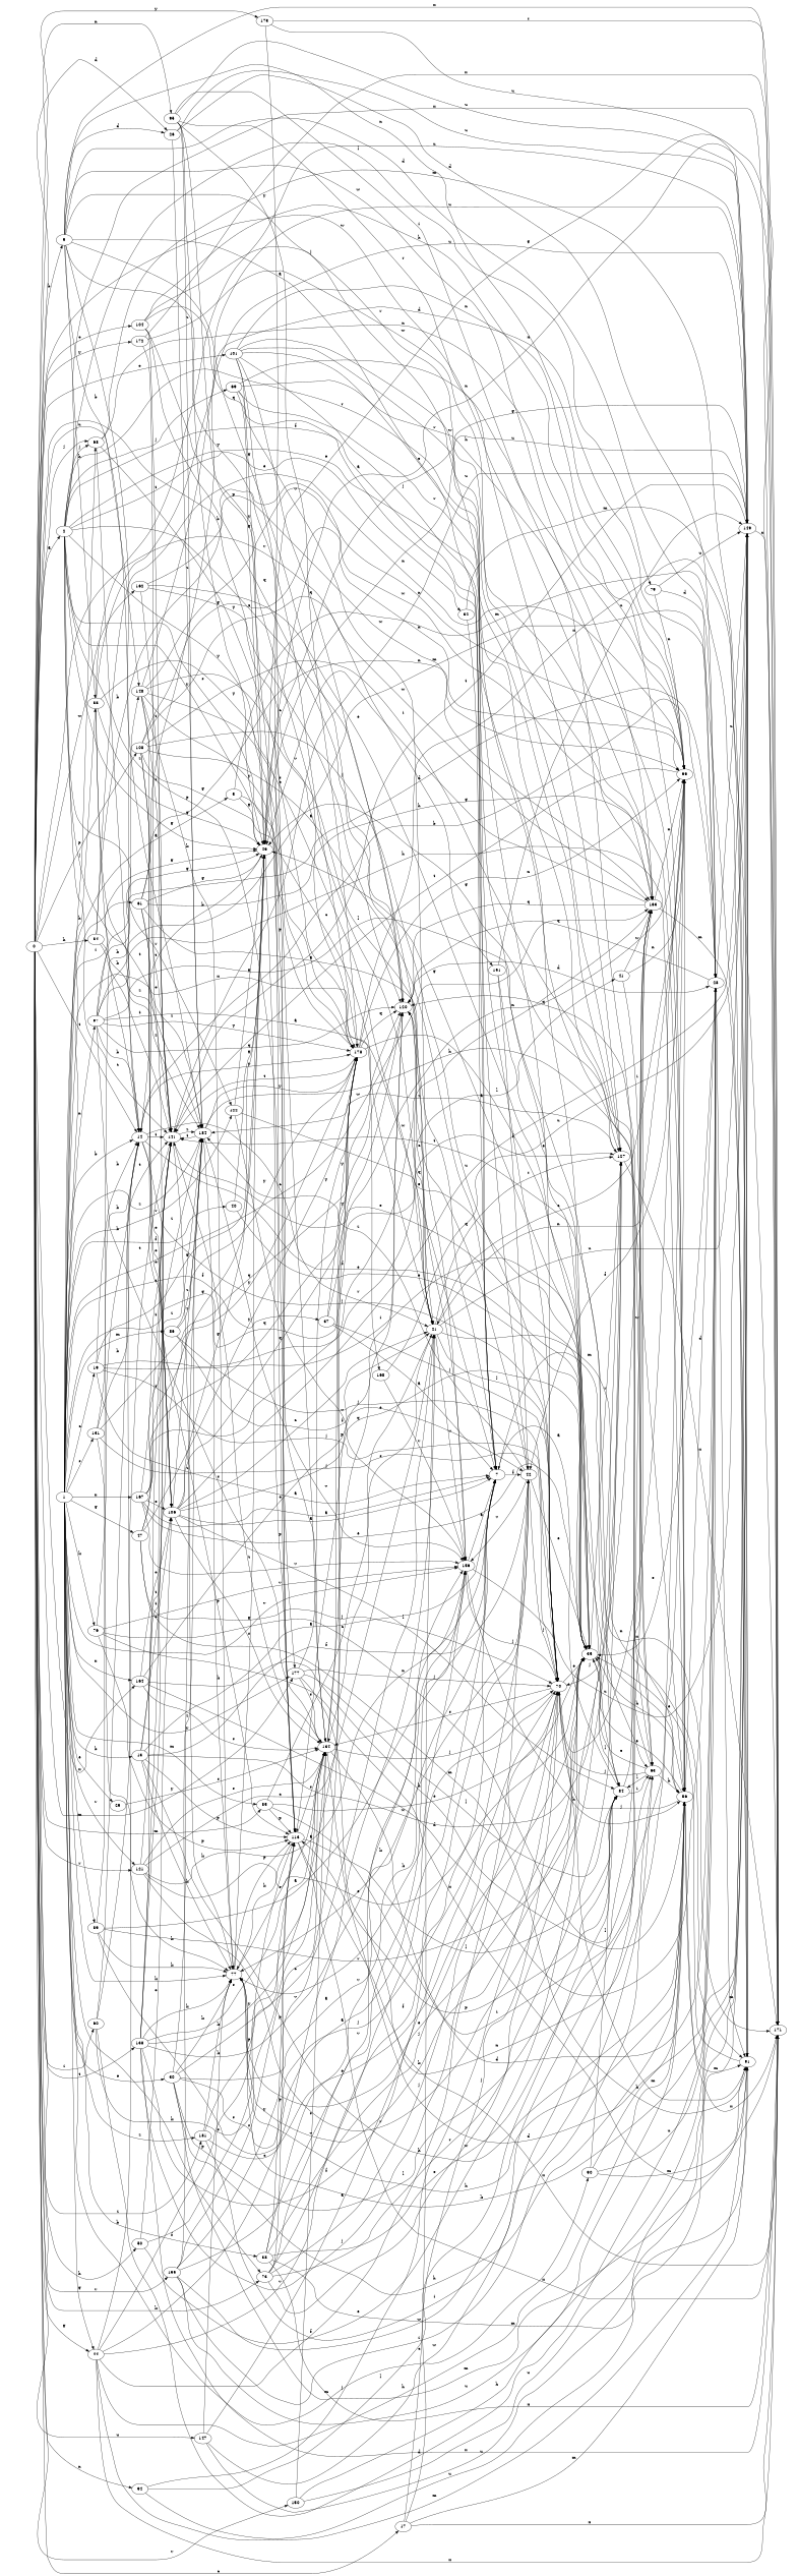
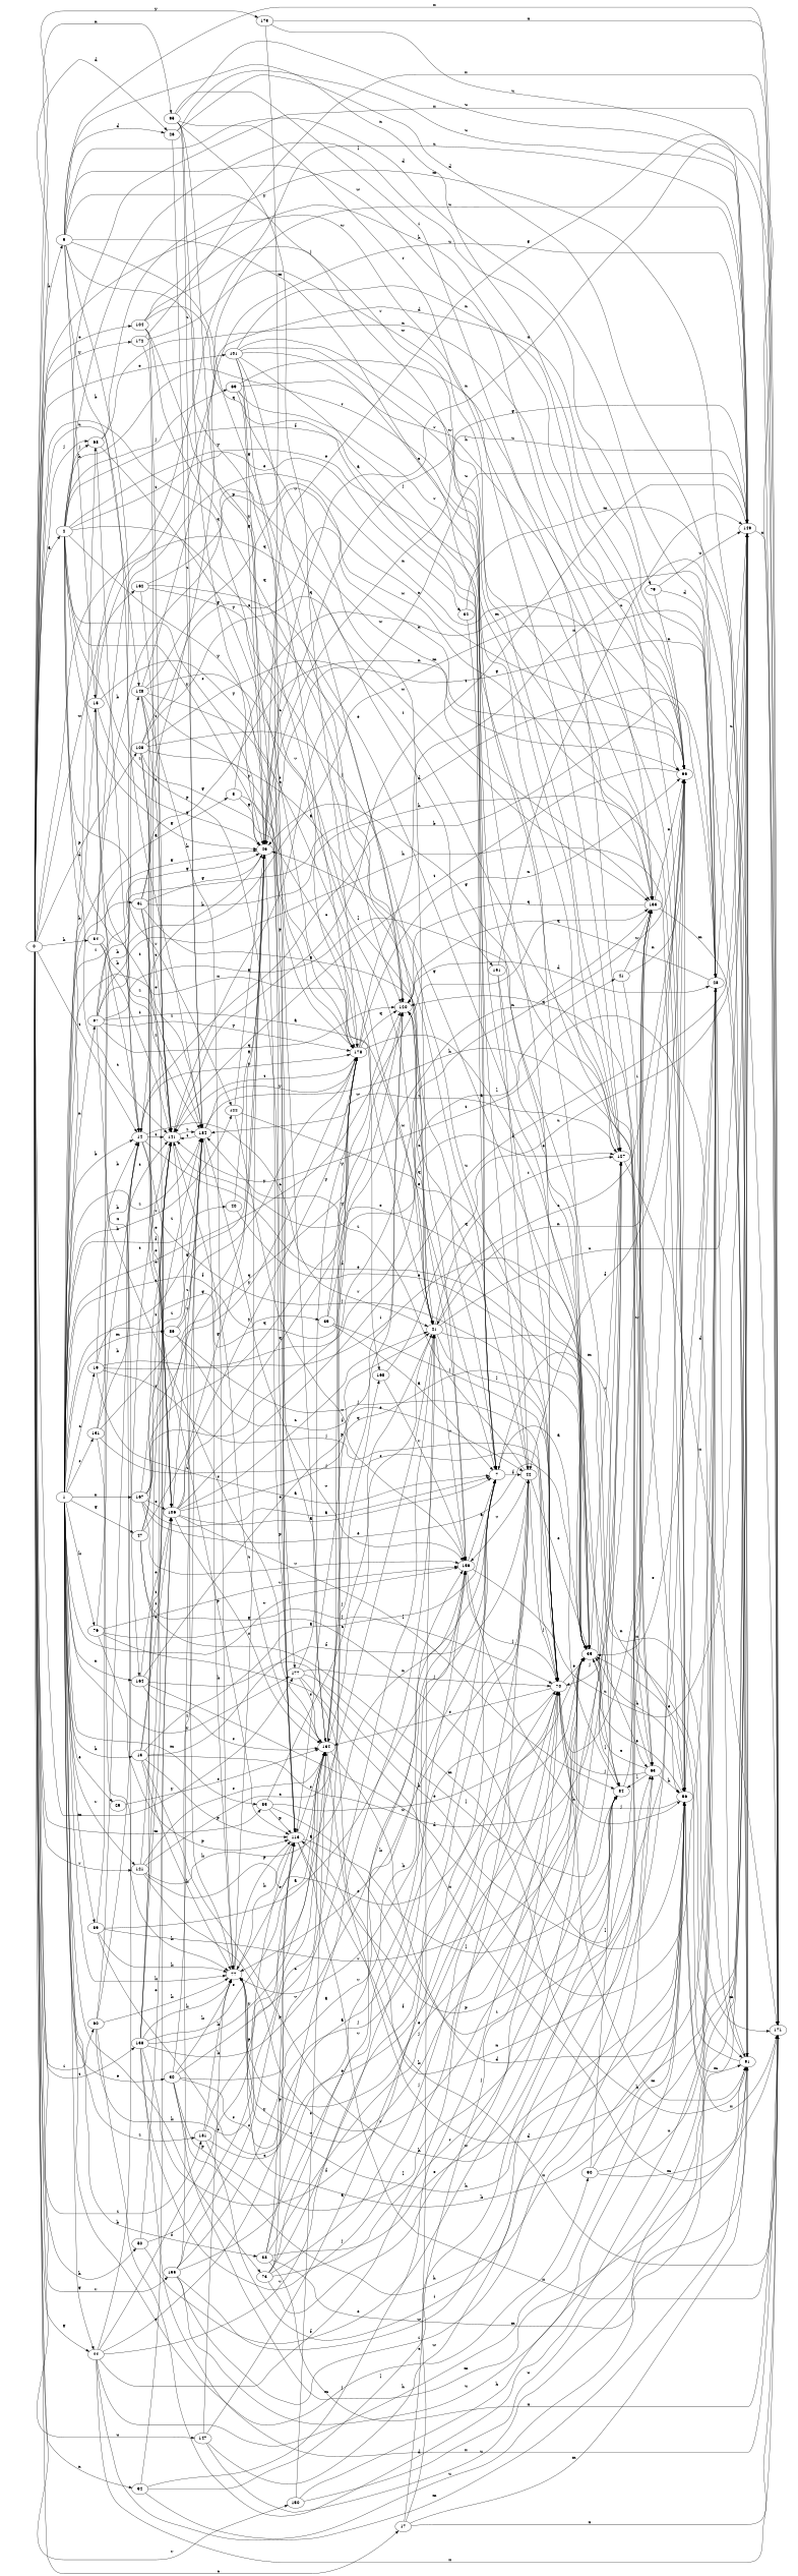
  strict digraph {
    rankdir=LR
    0
    2
    9
    17
    26
    44
    50
    54
    60
    68
    73
    85
    94
    95
    101
    104
    108
    120
    121
    138
    147
    148
    150
    151
    155
    162
    163
    164
    172
    173
    177
    181
    14
    141
    49
    122
    184
    21
    32
    35
    42
    69
    79
    113
    127
    134
    171
    178
-   55
+   55 [label=15]
    7
    28
    70
    99
    91
    149
    156
    56
    106
    77
    84
    63
    1
    5
    13
    19
    29
    30
-   37
+   37 [label=39]
    38
    40
    41
    47
    61
    76
    86
    89
    90
    97
    131
    167
    168
    0 -> 2 [label=a]
    0 -> 9 [label=b]
    0 -> 17 [label=c]
    0 -> 26 [label=d]
    0 -> 44 [label=g]
    0 -> 50 [label=h]
    0 -> 54 [label=h]
    0 -> 60 [label=i]
    0 -> 68 [label=j]
-   0 -> 73 [label=k]
    0 -> 85 [label=m]
    0 -> 94 [label=n]
    0 -> 95 [label=n]
    0 -> 101 [label=o]
    0 -> 104 [label=o]
    0 -> 108 [label=p]
-   0 -> 120 [label=b]
+   0 -> 120 [label=q]
    0 -> 121 [label=r]
    0 -> 138 [label=t]
    0 -> 147 [label=u]
    0 -> 148 [label=u]
    0 -> 150 [label=v]
-   0 -> 151 [label=v]
+   0 -> 151 [label=q]
    0 -> 155 [label=v]
    0 -> 162 [label=w]
    0 -> 163 [label=w]
-   0 -> 164 [label=x]
+   54 -> 164 [label=x]
    0 -> 172 [label=y]
    0 -> 173 [label=y]
    0 -> 177 [label=y]
    0 -> 181 [label=z]
    0 -> 14 [label=t]
    2 -> 68 [label=j]
    2 -> 177 [label=y]
    2 -> 141 [label=t]
    2 -> 49 [label=g]
    2 -> 122 [label=r]
    2 -> 184 [label=z]
    2 -> 21 [label=c]
    2 -> 32 [label=e]
    2 -> 35 [label=e]
    2 -> 42 [label=f]
    2 -> 69 [label=j]
    2 -> 79 [label=l]
    2 -> 113 [label=p]
    2 -> 127 [label=r]
    2 -> 134 [label=s]
    2 -> 171 [label=x]
    2 -> 178 [label=y]
    9 -> 26 [label=d]
    9 -> 120 [label=q]
    9 -> 163 [label=w]
    9 -> 14 [label=b]
    9 -> 184 [label=z]
    9 -> 171 [label=x]
    9 -> 178 [label=y]
    9 -> 55 [label=h]
-   9 -> 7 [label=a]
+   9 -> 7 [label=m]
    9 -> 28 [label=d]
    9 -> 70 [label=j]
    9 -> 99 [label=n]
    17 -> 21 [label=c]
    17 -> 171 [label=x]
    17 -> 70 [label=j]
    17 -> 91 [label=m]
    26 -> 184 [label=z]
    26 -> 28 [label=d]
    26 -> 149 [label=u]
    44 -> 14 [label=b]
    44 -> 21 [label=c]
    44 -> 42 [label=f]
    44 -> 113 [label=p]
    44 -> 171 [label=x]
    44 -> 91 [label=m]
    44 -> 156 [label=v]
    44 -> 56 [label=h]
    50 -> 35 [label=e]
    50 -> 134 [label=s]
    50 -> 106 [label=o]
    54 -> 163 [label=w]
    54 -> 141 [label=t]
    54 -> 184 [label=z]
    54 -> 99 [label=n]
    60 -> 14 [label=b]
    60 -> 141 [label=t]
    60 -> 134 [label=s]
    60 -> 28 [label=d]
+   60 -> 77 [label=k]
    68 -> 14 [label=b]
    68 -> 178 [label=y]
    68 -> 99 [label=n]
    68 -> 91 [label=m]
    73 -> 35 [label=e]
    73 -> 42 [label=f]
    73 -> 113 [label=p]
    73 -> 127 [label=r]
    73 -> 70 [label=j]
    73 -> 156 [label=v]
    85 -> 21 [label=c]
    85 -> 35 [label=e]
    85 -> 113 [label=p]
    85 -> 28 [label=d]
    94 -> 70 [label=j]
    94 -> 149 [label=u]
+   94 -> 106 [label=o]
    94 -> 84 [label=l]
    95 -> 49 [label=g]
    95 -> 184 [label=z]
    95 -> 113 [label=p]
    95 -> 127 [label=r]
    95 -> 178 [label=y]
    95 -> 149 [label=u]
    95 -> 63 [label=i]
    101 -> 120 [label=q]
    101 -> 163 [label=w]
    101 -> 49 [label=g]
    101 -> 35 [label=e]
    101 -> 127 [label=r]
    101 -> 134 [label=s]
    101 -> 70 [label=j]
    101 -> 99 [label=n]
    104 -> 120 [label=q]
    104 -> 141 [label=t]
    104 -> 127 [label=r]
    104 -> 178 [label=y]
    104 -> 156 [label=v]
    104 -> 56 [label=h]
    108 -> 163 [label=w]
    108 -> 141 [label=t]
    108 -> 49 [label=g]
    108 -> 7 [label=a]
    108 -> 70 [label=j]
    108 -> 99 [label=n]
    108 -> 106 [label=o]
    108 -> 63 [label=i]
    120 -> 21 [label=c]
    120 -> 113 [label=p]
    120 -> 28 [label=d]
    121 -> 141 [label=t]
    121 -> 21 [label=c]
    121 -> 35 [label=e]
    121 -> 127 [label=r]
    121 -> 134 [label=s]
    121 -> 7 [label=a]
    138 -> 141 [label=t]
    138 -> 49 [label=g]
    138 -> 184 [label=z]
    138 -> 42 [label=f]
    138 -> 134 [label=s]
    138 -> 171 [label=x]
    138 -> 178 [label=y]
    138 -> 70 [label=j]
    138 -> 156 [label=v]
    138 -> 77 [label=k]
    147 -> 163 [label=w]
    147 -> 7 [label=a]
    147 -> 149 [label=u]
    147 -> 77 [label=k]
    148 -> 141 [label=t]
    148 -> 21 [label=c]
    148 -> 178 [label=y]
    148 -> 99 [label=n]
    148 -> 149 [label=u]
    148 -> 156 [label=v]
    148 -> 106 [label=o]
    148 -> 77 [label=k]
    150 -> 134 [label=s]
    150 -> 149 [label=u]
    150 -> 56 [label=h]
    151 -> 35 [label=e]
    151 -> 42 [label=f]
    151 -> 149 [label=u]
    155 -> 163 [label=w]
    155 -> 184 [label=z]
    155 -> 134 [label=s]
    155 -> 178 [label=y]
    155 -> 149 [label=u]
    155 -> 156 [label=v]
    155 -> 63 [label=i]
    162 -> 163 [label=w]
    162 -> 141 [label=t]
    162 -> 21 [label=c]
    162 -> 35 [label=e]
    163 -> 120 [label=q]
    163 -> 99 [label=n]
    163 -> 91 [label=m]
    164 -> 21 [label=c]
    164 -> 134 [label=s]
    164 -> 28 [label=d]
    164 -> 56 [label=h]
    164 -> 106 [label=o]
    172 -> 163 [label=w]
    172 -> 171 [label=x]
    172 -> 106 [label=o]
    173 -> 113 [label=p]
-   173 -> 171 [label=r]
+   173 -> 171 [label=x]
    173 -> 149 [label=u]
    177 -> 134 [label=s]
    177 -> 171 [label=x]
    177 -> 178 [label=y]
    177 -> 70 [label=j]
    177 -> 84 [label=l]
    181 -> 113 [label=p]
    181 -> 7 [label=a]
    181 -> 77 [label=k]
    181 -> 63 [label=i]
    14 -> 141 [label=t]
    14 -> 21 [label=c]
    14 -> 35 [label=e]
    14 -> 113 [label=p]
    14 -> 178 [label=y]
    14 -> 70 [label=j]
    141 -> 184 [label=z]
    141 -> 35 [label=e]
    141 -> 149 [label=u]
    141 -> 77 [label=k]
    49 -> 14 [label=b]
    49 -> 113 [label=p]
    49 -> 171 [label=x]
    49 -> 149 [label=u]
    122 -> 49 [label=g]
    122 -> 35 [label=e]
    122 -> 156 [label=v]
    184 -> 141 [label=t]
    184 -> 178 [label=y]
    184 -> 156 [label=v]
    184 -> 56 [label=h]
    184 -> 77 [label=k]
    21 -> 120 [label=q]
    21 -> 127 [label=r]
    21 -> 134 [label=s]
    21 -> 70 [label=j]
    21 -> 99 [label=n]
    21 -> 91 [label=m]
    21 -> 149 [label=u]
    21 -> 156 [label=v]
    32 -> 7 [label=a]
    32 -> 91 [label=m]
    35 -> 49 [label=g]
    35 -> 127 [label=r]
    35 -> 56 [label=h]
    35 -> 77 [label=k]
    35 -> 84 [label=l]
    42 -> 120 [label=q]
    42 -> 184 [label=z]
    42 -> 35 [label=e]
    42 -> 70 [label=j]
    42 -> 156 [label=v]
    42 -> 77 [label=k]
    69 -> 49 [label=g]
    69 -> 127 [label=r]
    69 -> 7 [label=a]
    69 -> 99 [label=n]
    69 -> 56 [label=h]
    79 -> 28 [label=d]
    79 -> 99 [label=n]
    79 -> 149 [label=u]
    113 -> 134 [label=s]
    113 -> 171 [label=x]
    113 -> 99 [label=n]
    113 -> 77 [label=k]
    113 -> 84 [label=l]
    127 -> 184 [label=z]
    127 -> 171 [label=x]
    127 -> 70 [label=j]
    134 -> 120 [label=q]
    134 -> 141 [label=t]
    134 -> 178 [label=y]
    134 -> 28 [label=d]
-   134 -> 70 [label=j]
+   134 -> 168 [label=j]
    134 -> 63 [label=i]
    171 -> 49 [label=g]
    178 -> 120 [label=q]
    178 -> 141 [label=t]
    178 -> 171 [label=x]
    178 -> 99 [label=n]
    178 -> 84 [label=l]
    55 -> 14 [label=b]
    55 -> 141 [label=t]
    55 -> 49 [label=g]
    55 -> 178 [label=y]
    55 -> 28 [label=d]
    55 -> 149 [label=u]
    7 -> 42 [label=f]
    7 -> 171 [label=x]
    28 -> 120 [label=q]
    28 -> 14 [label=b]
-   163 -> 49 [label=g]
+   28 -> 49 [label=g]
    28 -> 35 [label=e]
    28 -> 91 [label=m]
    28 -> 149 [label=u]
    28 -> 77 [label=k]
    70 -> 35 [label=e]
    70 -> 134 [label=s]
    70 -> 99 [label=n]
    70 -> 91 [label=m]
    70 -> 77 [label=k]
    99 -> 141 [label=t]
    99 -> 21 [label=c]
    99 -> 42 [label=f]
    91 -> 35 [label=e]
    149 -> 141 [label=t]
    149 -> 49 [label=g]
    149 -> 171 [label=x]
    156 -> 7 [label=a]
    156 -> 70 [label=j]
    156 -> 149 [label=u]
    156 -> 56 [label=h]
    56 -> 120 [label=q]
-   56 -> 141 [label=t]
+   91 -> 141 [label=t]
    56 -> 35 [label=e]
    56 -> 171 [label=x]
    56 -> 28 [label=d]
    56 -> 70 [label=j]
    56 -> 91 [label=m]
    106 -> 120 [label=q]
    106 -> 49 [label=g]
    106 -> 184 [label=z]
    106 -> 21 [label=c]
    106 -> 35 [label=e]
    106 -> 134 [label=s]
    106 -> 7 [label=a]
    106 -> 149 [label=u]
    106 -> 84 [label=l]
    77 -> 49 [label=g]
    77 -> 35 [label=e]
    77 -> 113 [label=p]
    77 -> 134 [label=s]
    77 -> 56 [label=h]
    84 -> 163 [label=w]
    84 -> 113 [label=p]
    84 -> 7 [label=a]
-   84 -> 63 [label=i]
    63 -> 49 [label=g]
    63 -> 35 [label=e]
    63 -> 70 [label=j]
    63 -> 56 [label=h]
    63 -> 84 [label=l]
    1 -> 44 [label=g]
-   1 -> 68 [label=j]
+   1 -> 68 [label=d]
    1 -> 73 [label=k]
    1 -> 85 [label=m]
    1 -> 121 [label=r]
    1 -> 163 [label=w]
    1 -> 164 [label=x]
    1 -> 177 [label=y]
    1 -> 181 [label=z]
    1 -> 14 [label=b]
    1 -> 49 [label=g]
    1 -> 122 [label=r]
    1 -> 184 [label=z]
    1 -> 55 [label=h]
    1 -> 156 [label=v]
    1 -> 77 [label=k]
    1 -> 5 [label=a]
    1 -> 13 [label=b]
    1 -> 19 [label=c]
    1 -> 29 [label=e]
    1 -> 30 [label=e]
    1 -> 37 [label=f]
    1 -> 38 [label=f]
    1 -> 40 [label=f]
    1 -> 41 [label=f]
    1 -> 47 [label=g]
    1 -> 61 [label=i]
    1 -> 76 [label=k]
    1 -> 86 [label=m]
    1 -> 89 [label=m]
    1 -> 90 [label=m]
    1 -> 97 [label=n]
    1 -> 131 [label=s]
    1 -> 167 [label=x]
    1 -> 168 [label=x]
    5 -> 49 [label=g]
    5 -> 21 [label=c]
    5 -> 91 [label=m]
    13 -> 163 [label=w]
    13 -> 141 [label=t]
    13 -> 42 [label=f]
    13 -> 113 [label=p]
    13 -> 7 [label=a]
    13 -> 56 [label=h]
    13 -> 106 [label=o]
    13 -> 77 [label=k]
    19 -> 14 [label=b]
    19 -> 49 [label=g]
    19 -> 127 [label=r]
    19 -> 7 [label=a]
    19 -> 70 [label=j]
    19 -> 63 [label=i]
    29 -> 134 [label=s]
    30 -> 184 [label=z]
    30 -> 21 [label=c]
    30 -> 7 [label=a]
    30 -> 70 [label=j]
    30 -> 91 [label=m]
    30 -> 56 [label=h]
    30 -> 77 [label=k]
    30 -> 84 [label=l]
    37 -> 178 [label=y]
    37 -> 7 [label=a]
    37 -> 70 [label=j]
    37 -> 99 [label=n]
    38 -> 163 [label=w]
    38 -> 113 [label=p]
    38 -> 171 [label=x]
    38 -> 70 [label=j]
    38 -> 91 [label=m]
    38 -> 156 [label=v]
    40 -> 49 [label=g]
    40 -> 35 [label=e]
    41 -> 163 [label=w]
    41 -> 99 [label=n]
    41 -> 63 [label=i]
    47 -> 141 [label=t]
    47 -> 184 [label=z]
    47 -> 178 [label=y]
    47 -> 70 [label=j]
    47 -> 91 [label=m]
    61 -> 49 [label=g]
    61 -> 184 [label=z]
    61 -> 7 [label=a]
    61 -> 99 [label=n]
    61 -> 149 [label=u]
    61 -> 56 [label=h]
    61 -> 106 [label=o]
    76 -> 14 [label=b]
    76 -> 113 [label=p]
    76 -> 171 [label=x]
    76 -> 99 [label=n]
    76 -> 156 [label=v]
    86 -> 184 [label=z]
    86 -> 42 [label=f]
    86 -> 178 [label=y]
    86 -> 70 [label=j]
    89 -> 148 [label=b]
    89 -> 35 [label=e]
    89 -> 127 [label=r]
    89 -> 7 [label=a]
    89 -> 77 [label=k]
    90 -> 91 [label=m]
    90 -> 149 [label=u]
    90 -> 56 [label=h]
    90 -> 84 [label=l]
    97 -> 120 [label=q]
-   97 -> 14 [label=b]
    97 -> 49 [label=g]
    97 -> 134 [label=s]
    97 -> 178 [label=y]
    97 -> 7 [label=a]
    97 -> 28 [label=d]
    97 -> 91 [label=m]
    97 -> 56 [label=h]
    97 -> 84 [label=l]
    131 -> 120 [label=q]
    131 -> 14 [label=b]
    131 -> 141 [label=t]
    131 -> 70 [label=j]
    131 -> 77 [label=k]
    167 -> 120 [label=q]
    167 -> 163 [label=w]
    167 -> 141 [label=t]
    167 -> 35 [label=e]
    167 -> 178 [label=y]
    167 -> 7 [label=a]
    167 -> 156 [label=v]
    167 -> 106 [label=o]
    168 -> 149 [label=u]
    168 -> 156 [label=v]
  }
